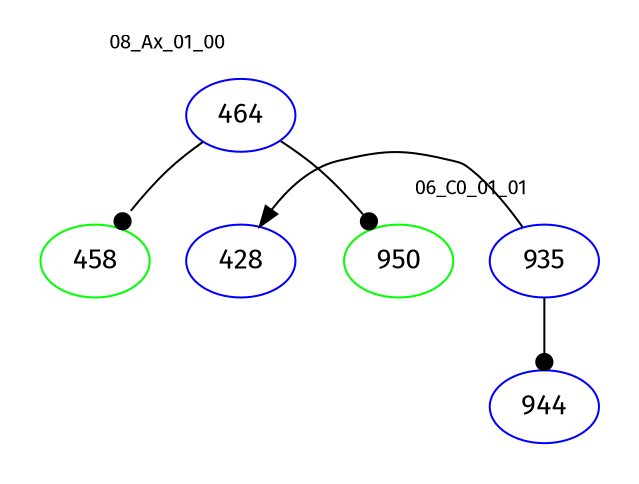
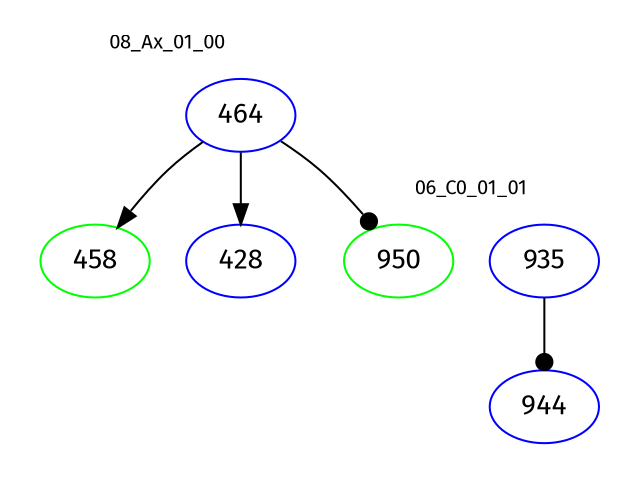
  digraph {
    fontname="Fira Sans"
    node [color=blue fontname="Fira Sans"]
    edge [arrowhead=normal color=black fontname="Fira Sans"]
    n1 [label=464]
    n2 [color=green label=458]
    n3 [label=428]
    n4 [label=935]
    n5 [color=green label=950]
    n6 [label=944]
    subgraph cluster_1 {
      color=white
      fontsize=10
      label="08_Ax_01_00"
      n1
      n2
      n3
    }
    subgraph cluster_2 {
      color=white
      fontsize=10
      label="06_C0_01_01"
      n4
      n5
      n6
    }
-   n1 -> n2 [arrowhead=dot]
-   n4 -> n3
+   n1 -> n2
+   n1 -> n3
    n1 -> n5 [arrowhead=dot]
    n4 -> n6 [arrowhead=dot]
  }
